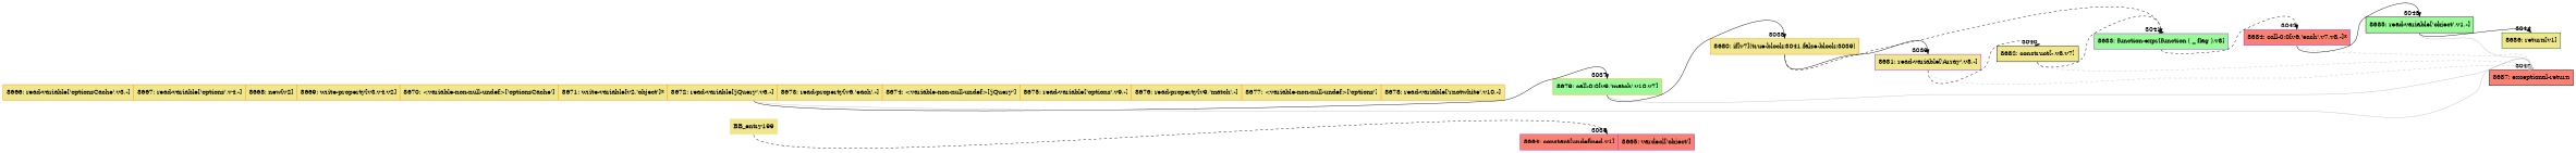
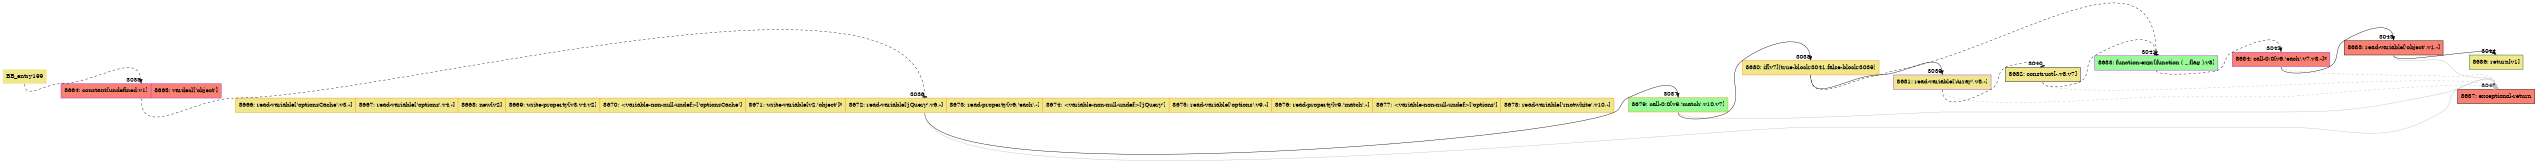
  digraph {
    rankdir=LR
    node [color=purple fillcolor=khaki shape=record style=filled]
    edge [arrowhead=normal headport=n style=dashed tailport=s]
    BB_entry199 [color=darkgreen shape=none]
    n2 [fillcolor=salmon label="{8664: constant[undefined,v1]|8665: vardecl['object']}"]
    n3 [color=darkorange label="{8666: read-variable['optionsCache',v3,-]|8667: read-variable['options',v4,-]|8668: new[v2]|8669: write-property[v3,v4,v2]|8670: \<variable-non-null-undef\>['optionsCache']|8671: write-variable[v2,'object']*|8672: read-variable['jQuery',v6,-]|8673: read-property[v6,'each',-]|8674: \<variable-non-null-undef\>['jQuery']|8675: read-variable['options',v9,-]|8676: read-property[v9,'match',-]|8677: \<variable-non-null-undef\>['options']|8678: read-variable['rnotwhite',v10,-]}"]
    n4 [color=darkorange fillcolor=palegreen label="{8679: call-0:0[v9,'match',v10,v7]}"]
    n5 [color=black fillcolor=salmon label="{8687: exceptional-return}"]
    n6 [color=darkorange label="{8680: if[v7](true-block:3041,false-block:3039)}"]
    n7 [fillcolor=palegreen label="{8683: function-expr[function ( _ flag ),v8]}"]
    n8 [label="{8681: read-variable['Array',v8,-]}"]
    n9 [fillcolor=salmon label="{8684: call-0:0[v6,'each',v7,v8,-]*}"]
    n10 [color=black label="{8682: construct[-,v8,v7]}"]
-   n11 [color=black fillcolor=palegreen label="{8685: read-variable['object',v1,-]}"]
+   n11 [color=black fillcolor=salmon label="{8685: read-variable['object',v1,-]}"]
    n12 [color=darkgreen label="{8686: return[v1]}"]
    BB_entry199 -> n2 [headlabel="    3035"]
+   n2 -> n3 [arrowhead=tee headlabel="      3036"]
    n3 -> n4 [headlabel="      3037" style=solid]
    n3 -> n5 [arrowhead=tee color=gray headlabel="      3045" style=solid]
    n4 -> n5 [arrowhead=tee color=gray style=solid]
    n4 -> n6 [headlabel="      3038" style=solid]
    n6 -> n7 [arrowhead=tee headlabel="      3041"]
    n6 -> n8 [headlabel="      3039" style=solid]
    n7 -> n9 [headlabel="      3042"]
    n8 -> n5 [arrowhead=tee color=gray]
    n8 -> n10 [arrowhead=tee headlabel="      3040"]
    n9 -> n5 [color=gray]
    n9 -> n11 [headlabel="      3043" style=solid]
    n10 -> n5 [color=gray]
    n10 -> n7
    n11 -> n5 [arrowhead=tee color=gray style=solid]
    n11 -> n12 [headlabel="      3044" style=solid]
  }
